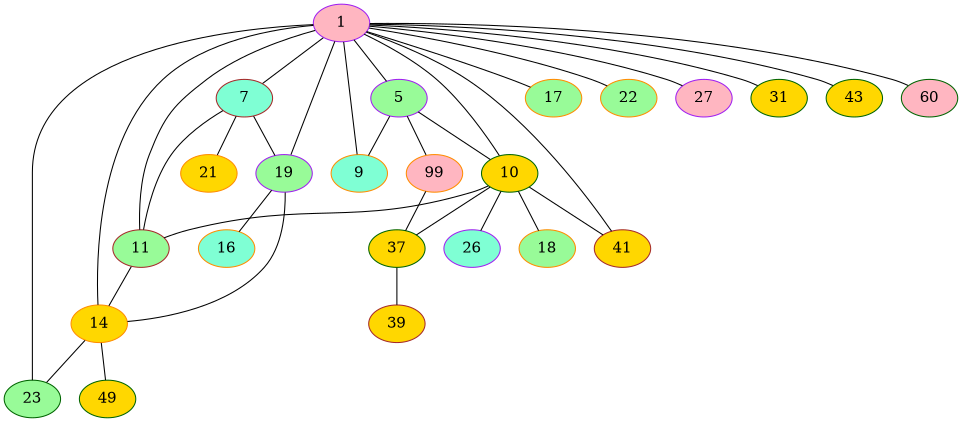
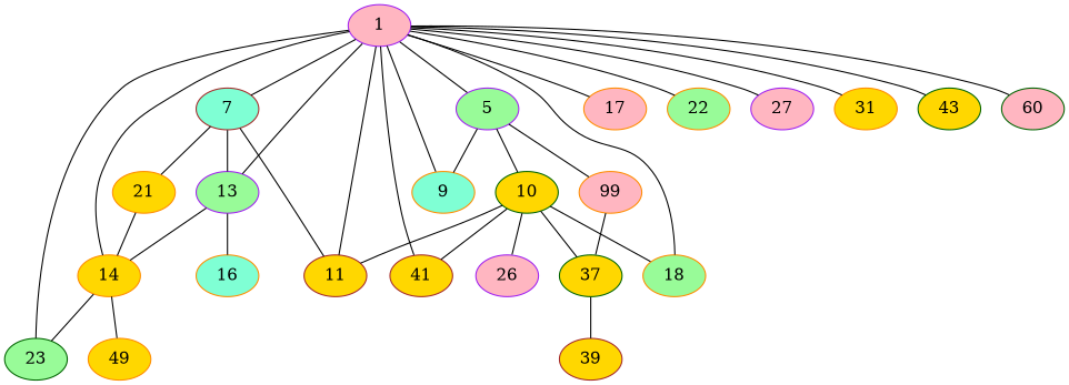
  graph {
    node [color=darkorange fillcolor=gold style=filled]
    1 [color=purple fillcolor=lightpink super="+15+25+2+3"]
    5 [color=purple fillcolor=palegreen]
    n3 [fillcolor=aquamarine label=9 super="+35"]
    7 [color=brown fillcolor=aquamarine super="+24+9+53+34+8+42"]
    10 [color=darkgreen super="+12+43"]
-   11 [color=brown fillcolor=palegreen super="+32"]
-   13 [color=purple fillcolor=palegreen super="+36" label=19]
+   11 [color=brown super="+32"]
+   13 [color=purple fillcolor=palegreen super="+36"]
    14 [super="+28"]
-   17 [fillcolor=palegreen]
+   17 [fillcolor=lightpink]
    22 [fillcolor=palegreen]
    23 [color=darkgreen fillcolor=palegreen]
    27 [color=purple fillcolor=lightpink]
-   31 [color=darkgreen]
+   31
    41 [color=brown]
    n15 [color=darkgreen label=43]
    60 [color=darkgreen fillcolor=lightpink]
    n17 [fillcolor=lightpink label=99 super="+33+61"]
    21
    18 [fillcolor=palegreen]
-   26 [color=purple fillcolor=aquamarine]
+   26 [color=purple fillcolor=lightpink]
    37 [color=darkgreen super="+52+51"]
    16 [fillcolor=aquamarine]
-   49 [color=darkgreen]
+   49
    39 [color=brown]
    1 -- 5
    1 -- n3
    1 -- 7 [weight=4]
-   1 -- 10 [weight=2]
+   1 -- 18 [weight=2]
    1 -- 11 [weight=2]
    1 -- 13 [weight=2]
    1 -- 14 [weight=2]
    1 -- 17
    1 -- 22
    1 -- 23
    1 -- 27 [weight=2]
    1 -- 31
    1 -- 41
    1 -- n15
    1 -- 60
    5 -- n3
    5 -- 10
    5 -- n17
    7 -- 11
    7 -- 13
    7 -- 21
    10 -- 11 [weight=2]
    10 -- 41
    10 -- 18
    10 -- 26
    10 -- 37
-   11 -- 14
+   21 -- 14
    13 -- 14
    13 -- 16
    14 -- 23
    14 -- 49
    n17 -- 37
    37 -- 39
  }
